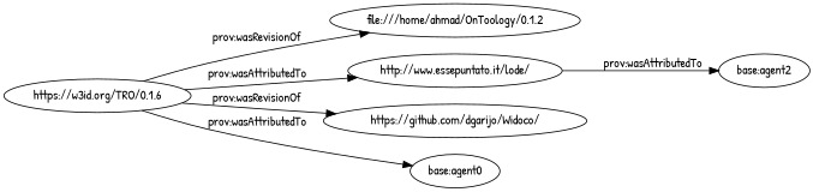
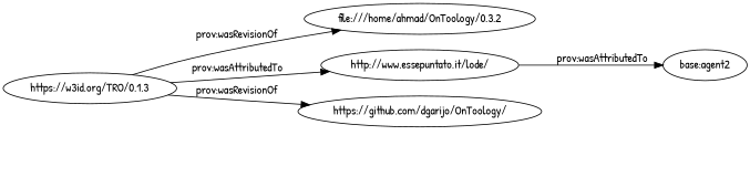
  digraph {
    fontname="Patrick Hand"
    rankdir=LR
    node [fontname="Patrick Hand"]
    edge [fontname="Patrick Hand"]
-   "https://w3id.org/TRO/0.1.3" [label="https://w3id.org/TRO/0.1.6"]
-   "file:///home/ahmad/OnToology/0.1.2"
+   "https://w3id.org/TRO/0.1.3"
+   "file:///home/ahmad/OnToology/0.1.2" [label="file:///home/ahmad/OnToology/0.3.2"]
    "http://www.essepuntato.it/lode/"
-   "https://github.com/dgarijo/Widoco/"
-   "base:agent0"
+   "https://github.com/dgarijo/Widoco/" [label="https://github.com/dgarijo/OnToology/"]
    "base:agent2"
    "https://w3id.org/TRO/0.1.3" -> "file:///home/ahmad/OnToology/0.1.2" [label="prov:wasRevisionOf"]
    "https://w3id.org/TRO/0.1.3" -> "http://www.essepuntato.it/lode/" [label="prov:wasAttributedTo"]
    "https://w3id.org/TRO/0.1.3" -> "https://github.com/dgarijo/Widoco/" [label="prov:wasRevisionOf"]
-   "https://w3id.org/TRO/0.1.3" -> "base:agent0" [label="prov:wasAttributedTo"]
    "http://www.essepuntato.it/lode/" -> "base:agent2" [label="prov:wasAttributedTo"]
  }
